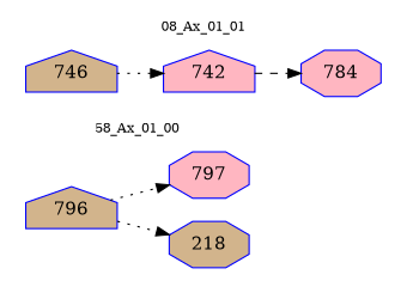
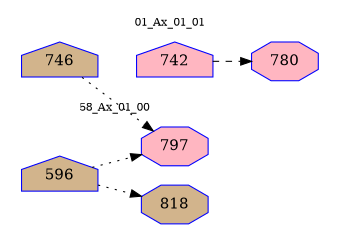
  digraph {
    rankdir=LR
    node [color=blue fillcolor=tan shape=house style=filled]
    edge [color=black style=dotted]
    n1 [label=746]
    n2 [fillcolor=lightpink label=742]
-   n3 [fillcolor=lightpink label=784 shape=octagon]
+   n3 [fillcolor=lightpink label=780 shape=octagon]
    n4 [fillcolor=lightpink label=797 shape=octagon]
-   n5 [label=796]
-   n6 [label=218 shape=octagon]
+   n5 [label=596]
+   n6 [label=818 shape=octagon]
    subgraph cluster_1 {
      color=white
      fontsize=10
-     label="08_Ax_01_01"
+     label="01_Ax_01_01"
      n1
      n2
      n3
    }
    subgraph cluster_2 {
      color=white
      fontsize=10
      label="58_Ax_01_00"
      n4
      n5
      n6
    }
-   n1 -> n2
+   n1 -> n4
    n2 -> n3 [style=dashed]
    n5 -> n4
    n5 -> n6
  }
